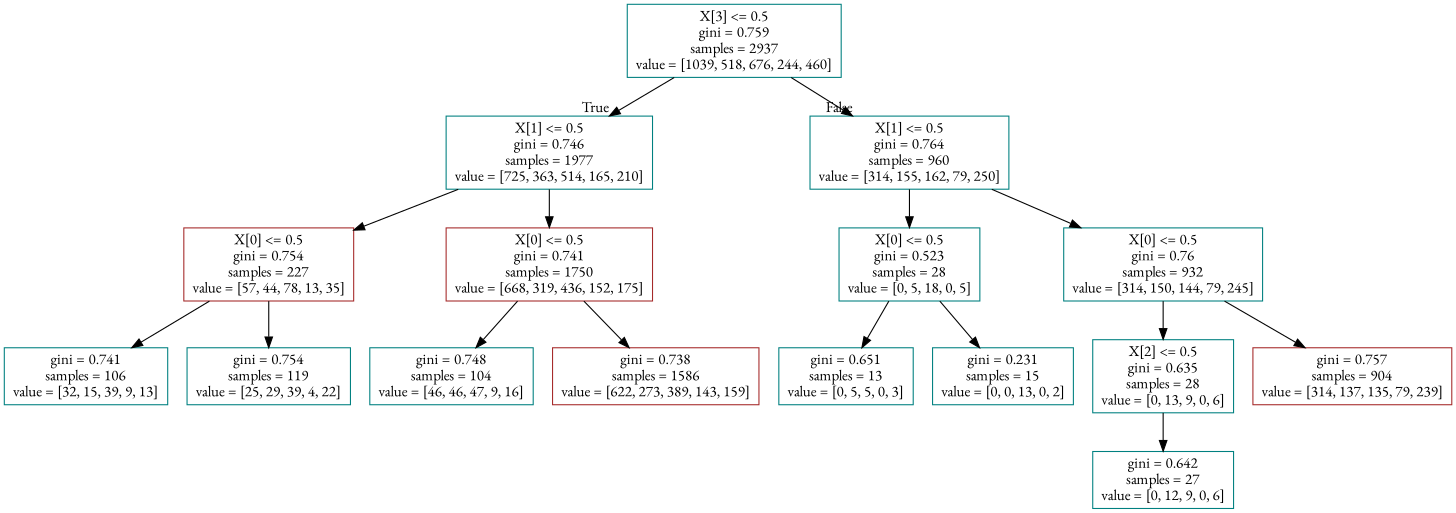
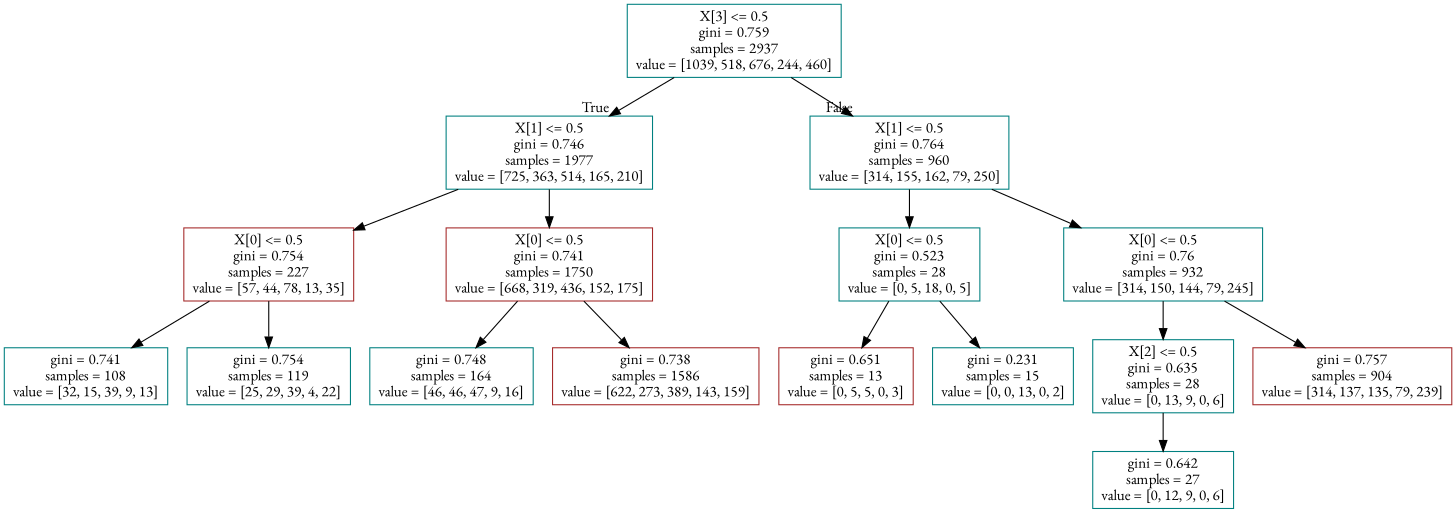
  digraph {
    fontname="EB Garamond"
    node [color=teal fontname="EB Garamond" shape=box]
    edge [fontname="EB Garamond"]
    n1 [label="X[3] <= 0.5\ngini = 0.759\nsamples = 2937\nvalue = [1039, 518, 676, 244, 460]"]
    n2 [label="X[1] <= 0.5\ngini = 0.746\nsamples = 1977\nvalue = [725, 363, 514, 165, 210]"]
    n3 [label="X[1] <= 0.5\ngini = 0.764\nsamples = 960\nvalue = [314, 155, 162, 79, 250]"]
    n4 [color=brown label="X[0] <= 0.5\ngini = 0.754\nsamples = 227\nvalue = [57, 44, 78, 13, 35]"]
    n5 [color=brown label="X[0] <= 0.5\ngini = 0.741\nsamples = 1750\nvalue = [668, 319, 436, 152, 175]"]
    n6 [label="X[0] <= 0.5\ngini = 0.523\nsamples = 28\nvalue = [0, 5, 18, 0, 5]"]
    n7 [label="X[0] <= 0.5\ngini = 0.76\nsamples = 932\nvalue = [314, 150, 144, 79, 245]"]
-   n8 [label="gini = 0.741\nsamples = 106\nvalue = [32, 15, 39, 9, 13]"]
+   n8 [label="gini = 0.741\nsamples = 108\nvalue = [32, 15, 39, 9, 13]"]
    n9 [label="gini = 0.754\nsamples = 119\nvalue = [25, 29, 39, 4, 22]"]
-   n10 [label="gini = 0.748\nsamples = 104\nvalue = [46, 46, 47, 9, 16]"]
+   n10 [label="gini = 0.748\nsamples = 164\nvalue = [46, 46, 47, 9, 16]"]
    n11 [color=brown label="gini = 0.738\nsamples = 1586\nvalue = [622, 273, 389, 143, 159]"]
-   n12 [label="gini = 0.651\nsamples = 13\nvalue = [0, 5, 5, 0, 3]"]
+   n12 [color=brown label="gini = 0.651\nsamples = 13\nvalue = [0, 5, 5, 0, 3]"]
    n13 [label="gini = 0.231\nsamples = 15\nvalue = [0, 0, 13, 0, 2]"]
    n14 [label="X[2] <= 0.5\ngini = 0.635\nsamples = 28\nvalue = [0, 13, 9, 0, 6]"]
    n15 [color=brown label="gini = 0.757\nsamples = 904\nvalue = [314, 137, 135, 79, 239]"]
    n16 [label="gini = 0.642\nsamples = 27\nvalue = [0, 12, 9, 0, 6]"]
    n1 -> n2 [headlabel=True labelangle=45 labeldistance=2.5]
    n1 -> n3 [headlabel=False labelangle=-45 labeldistance=2.5]
    n2 -> n4
    n2 -> n5
    n3 -> n6
    n3 -> n7
    n4 -> n8
    n4 -> n9
    n5 -> n10
    n5 -> n11
    n6 -> n12
    n6 -> n13
    n7 -> n14
    n7 -> n15
    n14 -> n16
  }
